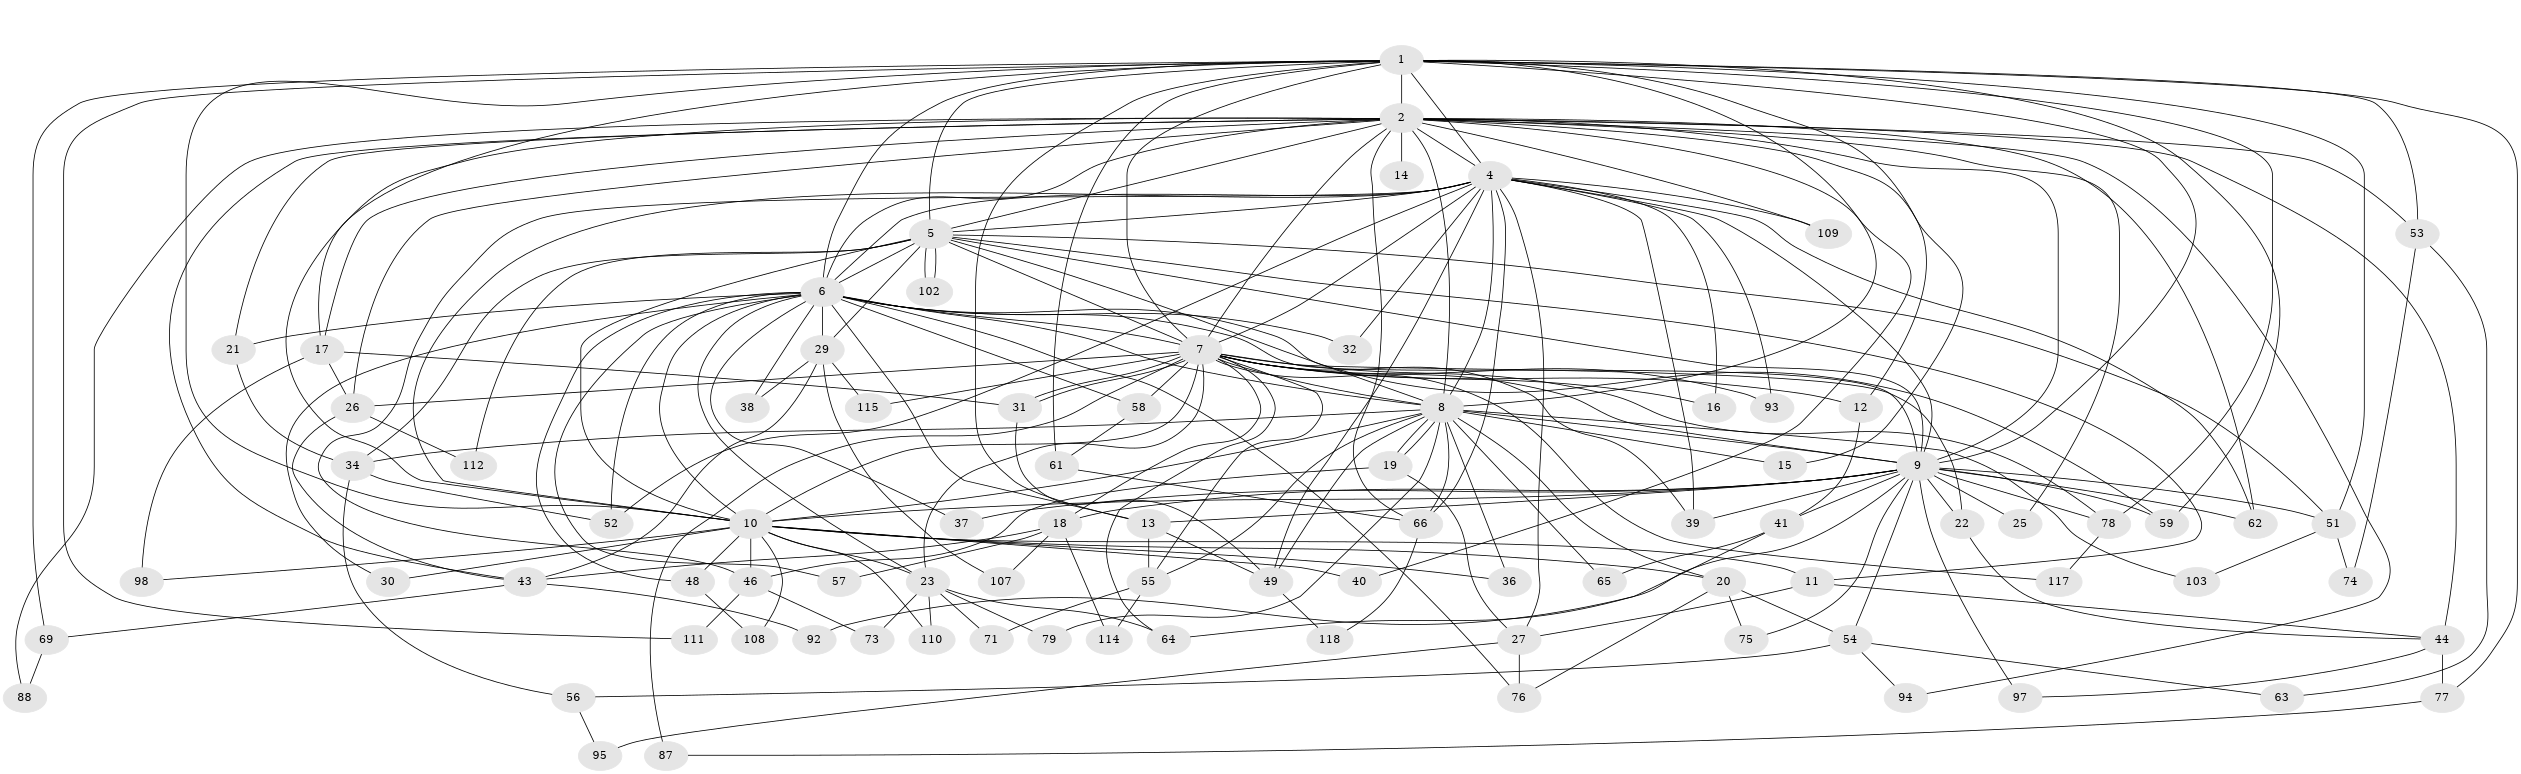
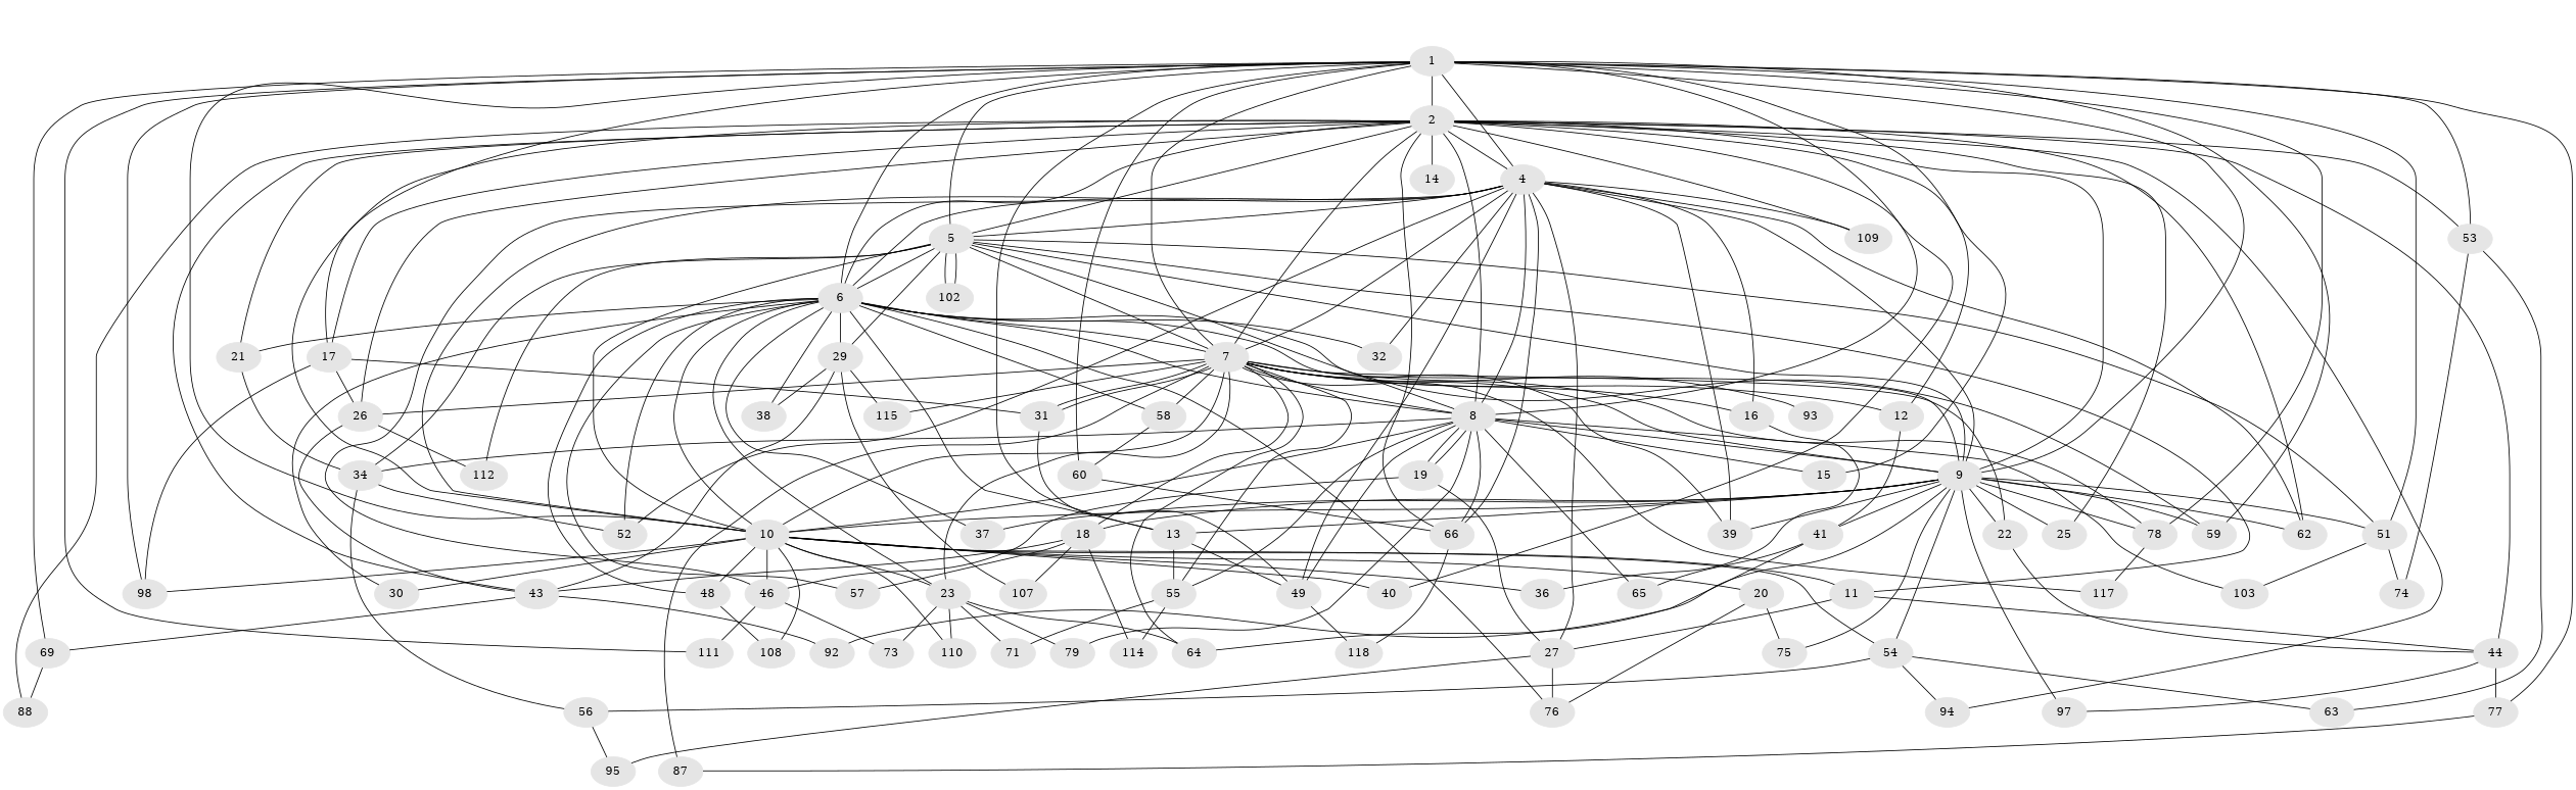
  graph {
    node [color=gray90 style=filled]
    1 [super="+105"]
    2 [super="+3"]
    4 [super="+83"]
    5 [super="+113"]
    6 [super="+104"]
    7 [super="+40"]
    8 [super="+91"]
    9 [super="+119"]
    10 [super="+84"]
    12
    13 [super="+101"]
    17
    51 [super="+70"]
    53
    59
-   61 [super="+82"]
+   61 [super="+82" label=60]
    69
    77
    78 [super="+89"]
    98 [super="+106"]
    111
    14 [super="+50"]
    15
    21 [super="+24"]
    25 [super="+35"]
    26 [super="+99"]
    43 [super="+86"]
    44 [super="+45"]
    n29 [label=40]
    62 [super="+90"]
    66 [super="+100"]
    88
    94
    109
    16
    27 [super="+33"]
    32
    39
    46 [super="+67"]
    49 [super="+68"]
    52 [super="+120"]
    93
    11
    29 [super="+81"]
    34 [super="+72"]
    102
    112
    23 [super="+60"]
    30
    37
    38
    48
    57
    58
    76
    18 [super="+28"]
    22
    31 [super="+42"]
    55 [super="+80"]
    64 [super="+96"]
    87
    115
    117
    19
    20 [super="+116"]
    65
    79
    103
    41
    54
    75
    92
    97
    36
    108
    110
    74
    63
    118
    95
    73
    107
    56
    71
    114
    1 -- 2 [weight=2]
    1 -- 4
    1 -- 5
    1 -- 6
    1 -- 7
    1 -- 8 [weight=2]
    1 -- 9
    1 -- 10
    1 -- 12
    1 -- 13
    1 -- 17
    1 -- 51
    1 -- 53
    1 -- 59
    1 -- 61
    1 -- 69
    1 -- 77
    1 -- 78
+   1 -- 98
    1 -- 111
    2 -- 4 [weight=2]
    2 -- 5 [weight=2]
    2 -- 6 [weight=2]
    2 -- 7 [weight=2]
    2 -- 8 [weight=2]
    2 -- 9 [weight=2]
    2 -- 10 [weight=2]
    2 -- 17
    2 -- 53
    2 -- 14 [weight=3]
    2 -- 15
    2 -- 21 [weight=2]
    2 -- 25
    2 -- 26
    2 -- 43
    2 -- 44
    2 -- n29
    2 -- 62
    2 -- 66
    2 -- 88
    2 -- 94
    2 -- 109
    4 -- 5
    4 -- 6
    4 -- 7
    4 -- 8
    4 -- 9 [weight=2]
    4 -- 10
    4 -- 62
    4 -- 66
    4 -- 109
    4 -- 16
    4 -- 27
    4 -- 32
    4 -- 39
    4 -- 46
    4 -- 49
    4 -- 52
-   4 -- 93
    5 -- 6
    5 -- 7
    5 -- 8
    5 -- 9
    5 -- 10 [weight=2]
    5 -- 51
    5 -- 11
    5 -- 29
    5 -- 34
    5 -- 102
    5 -- 102
    5 -- 112
    6 -- 7
    6 -- 8
    6 -- 9
    6 -- 10
    6 -- 13
    6 -- 59
    6 -- 21
    6 -- 32
    6 -- 52
    6 -- 29
    6 -- 23 [weight=2]
    6 -- 30
    6 -- 37
    6 -- 38
    6 -- 48
    6 -- 57 [weight=2]
    6 -- 58
    6 -- 76
    7 -- 8
    7 -- 9
    7 -- 10
    7 -- 12
    7 -- 78
    7 -- 26
    7 -- 16
    7 -- 39
    7 -- 93
    7 -- 23
    7 -- 58
    7 -- 18
    7 -- 22
    7 -- 31
    7 -- 31
    7 -- 55
    7 -- 64
    7 -- 87
    7 -- 115
    7 -- 117
    8 -- 9
    8 -- 10
    8 -- 15
    8 -- 66
    8 -- 49
    8 -- 34
    8 -- 55
    8 -- 19
    8 -- 19
-   8 -- 20
    8 -- 65
    8 -- 79
    8 -- 103
    9 -- 10
    9 -- 13
    9 -- 51
    9 -- 59
    9 -- 78
    9 -- 25 [weight=2]
    9 -- 62
    9 -- 39
    9 -- 37
    9 -- 18 [weight=2]
    9 -- 22
    9 -- 41
    9 -- 54
    9 -- 75
    9 -- 92
    9 -- 97
    10 -- 98
    10 -- n29
    10 -- 46
    10 -- 11
    10 -- 23
    10 -- 30
    10 -- 48
    10 -- 20
-   20 -- 54
+   10 -- 54
    10 -- 36
    10 -- 108
    10 -- 110
    12 -- 41
    13 -- 49
    13 -- 55
    17 -- 98
    17 -- 26
    17 -- 31
    51 -- 103
    51 -- 74
    53 -- 74
    53 -- 63
    61 -- 66
    69 -- 88
    77 -- 87
    78 -- 117
    21 -- 34
    26 -- 43
    26 -- 112
    43 -- 69
    43 -- 92
    44 -- 77
    44 -- 97
    66 -- 118
-   8 -- 36
+   16 -- 36
    27 -- 76
    27 -- 95
    46 -- 111
    46 -- 73
    49 -- 118
    11 -- 44
    11 -- 27
    29 -- 43
    29 -- 38
    29 -- 115
    29 -- 107
    34 -- 52
    34 -- 56
    23 -- 64
    23 -- 79
    23 -- 110
    23 -- 73
    23 -- 71
    48 -- 108
    58 -- 61
    18 -- 43
    18 -- 57
    18 -- 107
    18 -- 114
    22 -- 44
    31 -- 49
    55 -- 71
    55 -- 114
    19 -- 27
    19 -- 46
    20 -- 76
    20 -- 75
    41 -- 64
    41 -- 65
    54 -- 94
    54 -- 63
    54 -- 56
    56 -- 95
  }
